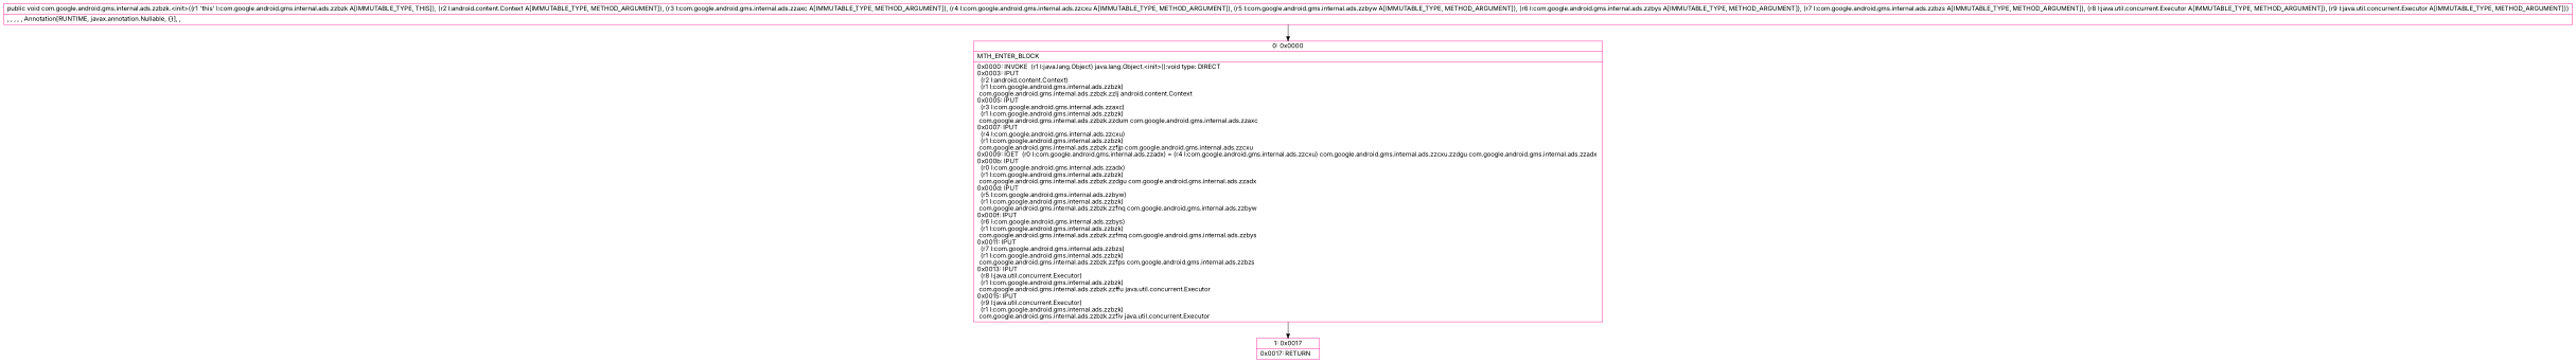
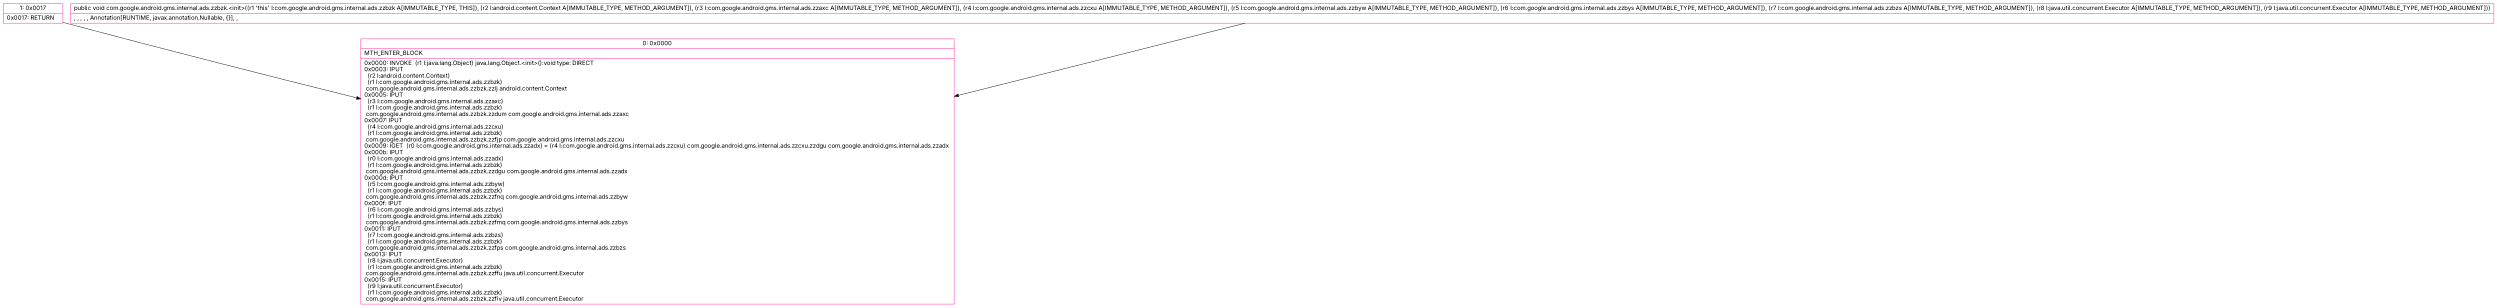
  digraph {
    fontname=Inter
    node [shape=record color=deeppink fontname=Inter]
    edge [fontname=Inter]
    n1 [label="{0\:\ 0x0000|MTH_ENTER_BLOCK\l|0x0000: INVOKE  (r1 I:java.lang.Object) java.lang.Object.\<init\>():void type: DIRECT \l0x0003: IPUT  \l  (r2 I:android.content.Context)\l  (r1 I:com.google.android.gms.internal.ads.zzbzk)\l com.google.android.gms.internal.ads.zzbzk.zzlj android.content.Context \l0x0005: IPUT  \l  (r3 I:com.google.android.gms.internal.ads.zzaxc)\l  (r1 I:com.google.android.gms.internal.ads.zzbzk)\l com.google.android.gms.internal.ads.zzbzk.zzdum com.google.android.gms.internal.ads.zzaxc \l0x0007: IPUT  \l  (r4 I:com.google.android.gms.internal.ads.zzcxu)\l  (r1 I:com.google.android.gms.internal.ads.zzbzk)\l com.google.android.gms.internal.ads.zzbzk.zzfjp com.google.android.gms.internal.ads.zzcxu \l0x0009: IGET  (r0 I:com.google.android.gms.internal.ads.zzadx) = (r4 I:com.google.android.gms.internal.ads.zzcxu) com.google.android.gms.internal.ads.zzcxu.zzdgu com.google.android.gms.internal.ads.zzadx \l0x000b: IPUT  \l  (r0 I:com.google.android.gms.internal.ads.zzadx)\l  (r1 I:com.google.android.gms.internal.ads.zzbzk)\l com.google.android.gms.internal.ads.zzbzk.zzdgu com.google.android.gms.internal.ads.zzadx \l0x000d: IPUT  \l  (r5 I:com.google.android.gms.internal.ads.zzbyw)\l  (r1 I:com.google.android.gms.internal.ads.zzbzk)\l com.google.android.gms.internal.ads.zzbzk.zzfnq com.google.android.gms.internal.ads.zzbyw \l0x000f: IPUT  \l  (r6 I:com.google.android.gms.internal.ads.zzbys)\l  (r1 I:com.google.android.gms.internal.ads.zzbzk)\l com.google.android.gms.internal.ads.zzbzk.zzfmq com.google.android.gms.internal.ads.zzbys \l0x0011: IPUT  \l  (r7 I:com.google.android.gms.internal.ads.zzbzs)\l  (r1 I:com.google.android.gms.internal.ads.zzbzk)\l com.google.android.gms.internal.ads.zzbzk.zzfps com.google.android.gms.internal.ads.zzbzs \l0x0013: IPUT  \l  (r8 I:java.util.concurrent.Executor)\l  (r1 I:com.google.android.gms.internal.ads.zzbzk)\l com.google.android.gms.internal.ads.zzbzk.zzffu java.util.concurrent.Executor \l0x0015: IPUT  \l  (r9 I:java.util.concurrent.Executor)\l  (r1 I:com.google.android.gms.internal.ads.zzbzk)\l com.google.android.gms.internal.ads.zzbzk.zzfiv java.util.concurrent.Executor \l}"]
    n2 [label="{1\:\ 0x0017|0x0017: RETURN   \l}"]
    n3 [label="{public void com.google.android.gms.internal.ads.zzbzk.\<init\>((r1 'this' I:com.google.android.gms.internal.ads.zzbzk A[IMMUTABLE_TYPE, THIS]), (r2 I:android.content.Context A[IMMUTABLE_TYPE, METHOD_ARGUMENT]), (r3 I:com.google.android.gms.internal.ads.zzaxc A[IMMUTABLE_TYPE, METHOD_ARGUMENT]), (r4 I:com.google.android.gms.internal.ads.zzcxu A[IMMUTABLE_TYPE, METHOD_ARGUMENT]), (r5 I:com.google.android.gms.internal.ads.zzbyw A[IMMUTABLE_TYPE, METHOD_ARGUMENT]), (r6 I:com.google.android.gms.internal.ads.zzbys A[IMMUTABLE_TYPE, METHOD_ARGUMENT]), (r7 I:com.google.android.gms.internal.ads.zzbzs A[IMMUTABLE_TYPE, METHOD_ARGUMENT]), (r8 I:java.util.concurrent.Executor A[IMMUTABLE_TYPE, METHOD_ARGUMENT]), (r9 I:java.util.concurrent.Executor A[IMMUTABLE_TYPE, METHOD_ARGUMENT]))  | , , , , , Annotation[RUNTIME, javax.annotation.Nullable, \{\}], , \l}"]
-   n1 -> n2
+   n2 -> n1
    n3 -> n1
  }
